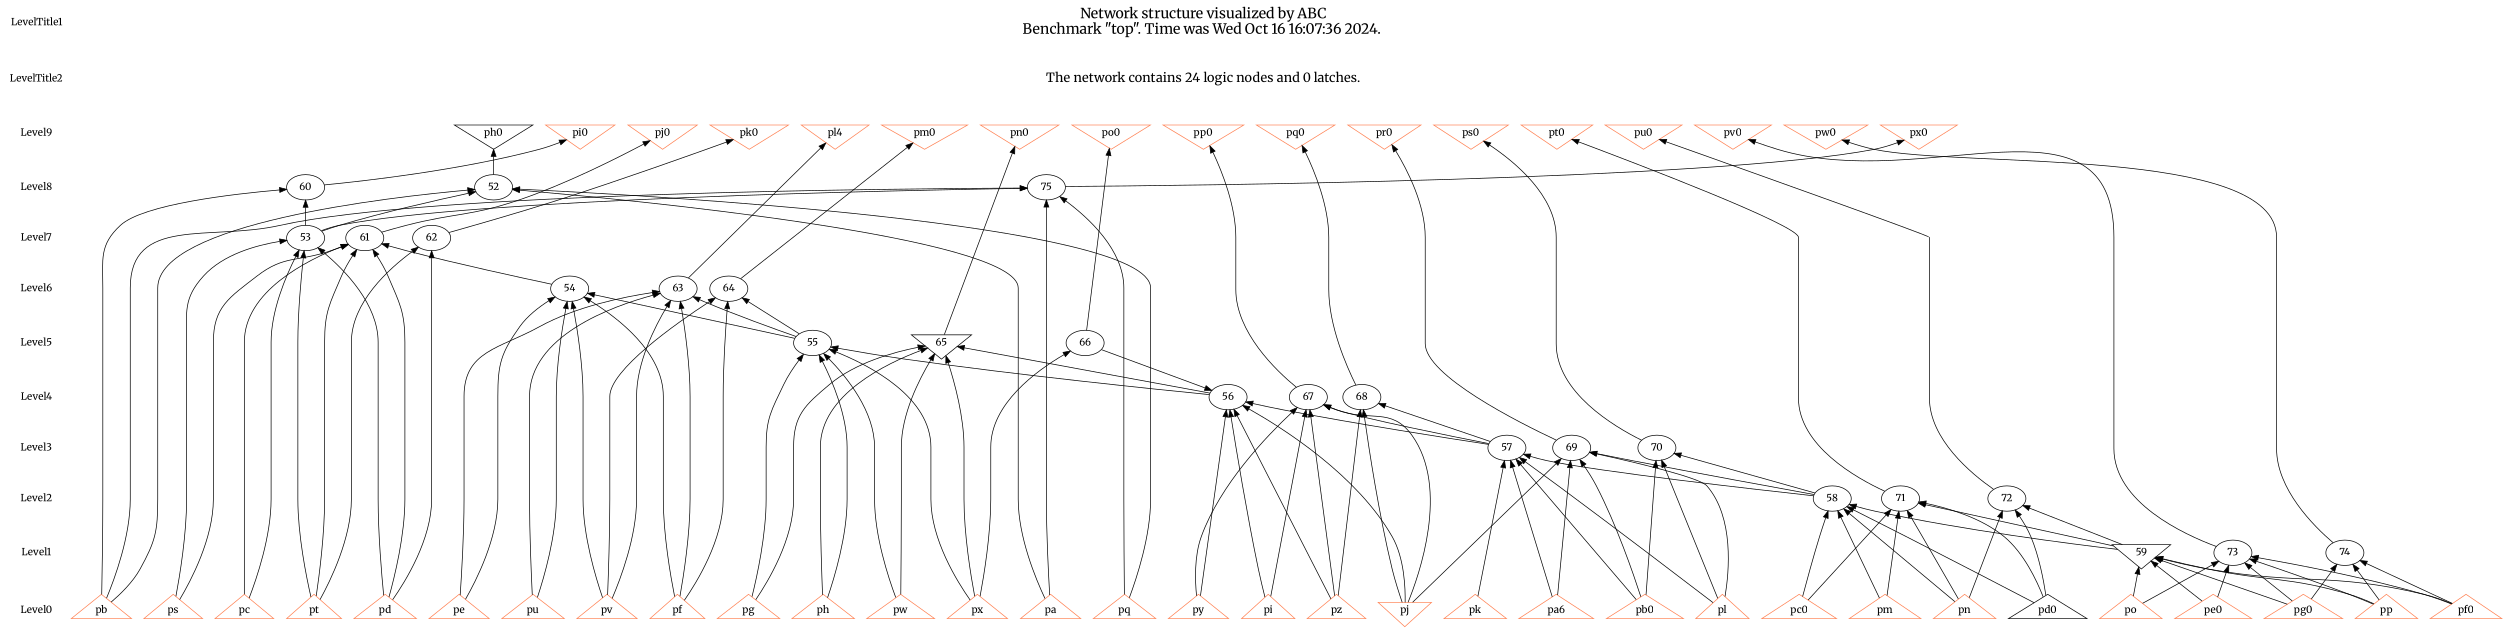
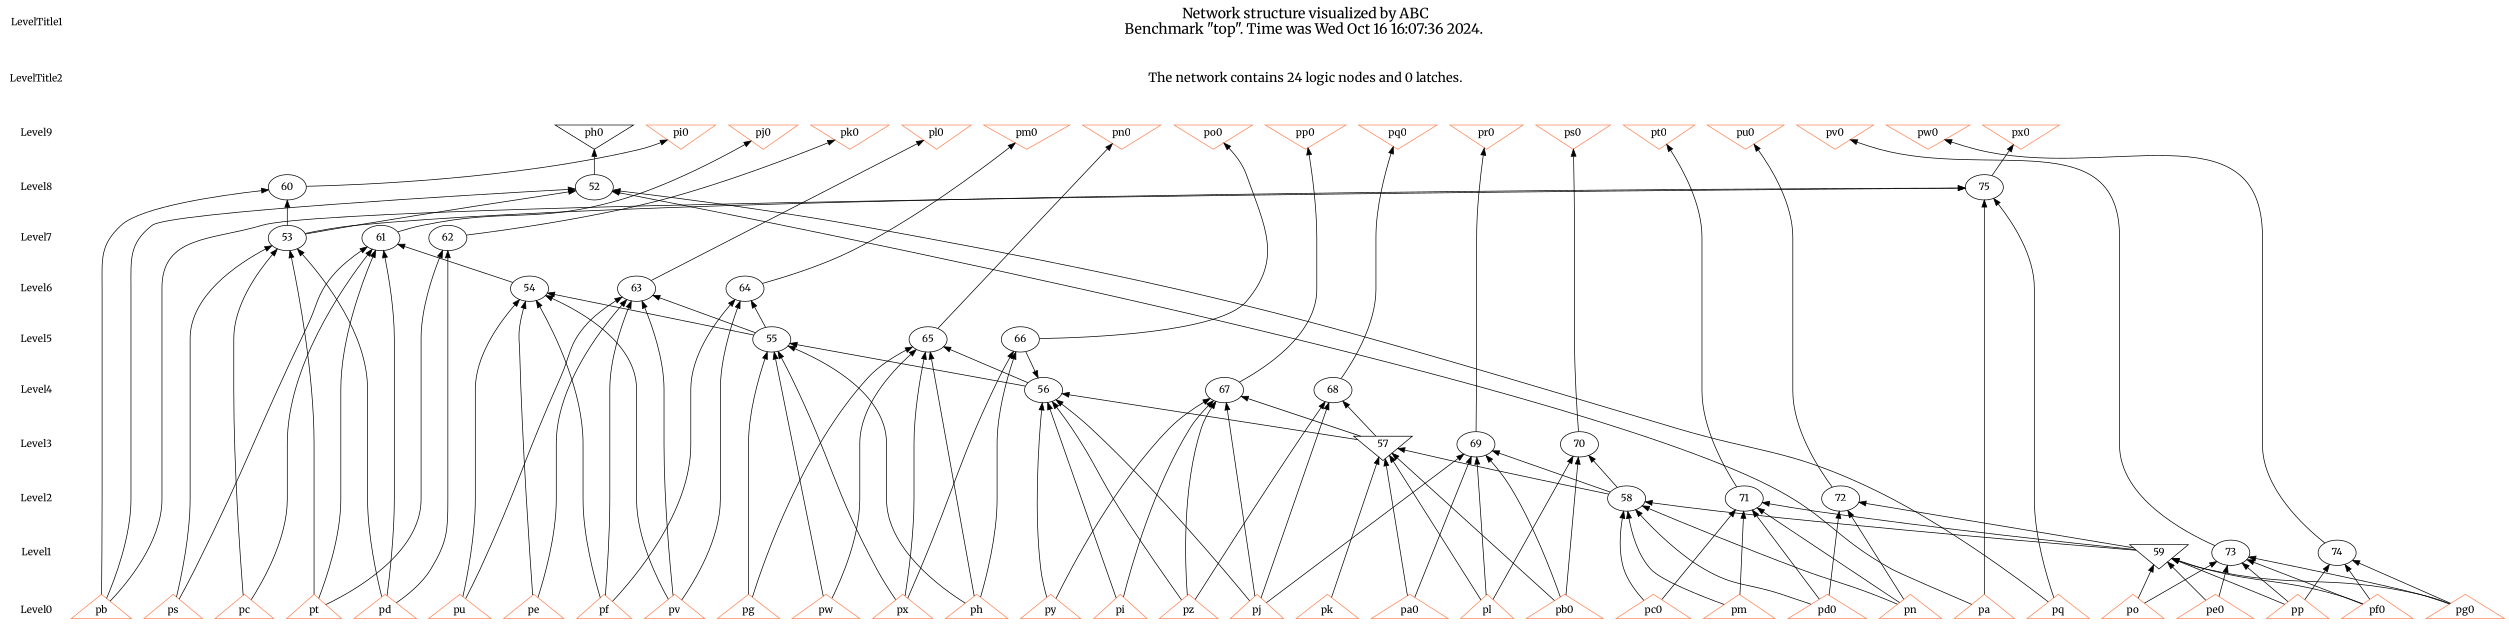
  digraph {
    fontname=Merriweather
    node [fontname=Merriweather shape=triangle color=coral fillcolor=coral]
    edge [dir=back fontname=Merriweather style=solid]
    LevelTitle1 [shape=plaintext color="" fillcolor=""]
    LevelTitle2 [shape=plaintext color="" fillcolor=""]
    Level9 [shape=plaintext color="" fillcolor=""]
    Level8 [shape=plaintext color="" fillcolor=""]
    Level7 [shape=plaintext color="" fillcolor=""]
    Level6 [shape=plaintext color="" fillcolor=""]
    Level5 [shape=plaintext color="" fillcolor=""]
    Level4 [shape=plaintext color="" fillcolor=""]
    Level3 [shape=plaintext color="" fillcolor=""]
    Level2 [shape=plaintext color="" fillcolor=""]
    Level1 [shape=plaintext color="" fillcolor=""]
    Level0 [shape=plaintext color="" fillcolor=""]
    n13 [fontsize=20 label="Network structure visualized by ABC\nBenchmark \"top\". Time was Wed Oct 16 16:07:36 2024. " shape=plaintext color="" fillcolor=""]
    n14 [fontsize=18 label="The network contains 24 logic nodes and 0 latches.\n" shape=plaintext color="" fillcolor=""]
    n15 [color=black label=ph0 shape=invtriangle]
    n16 [label=pi0 shape=invtriangle]
    n17 [label=pj0 shape=invtriangle]
    n18 [label=pk0 shape=invtriangle]
-   n19 [label=pl4 shape=invtriangle]
+   n19 [label=pl0 shape=invtriangle]
    n20 [label=pm0 shape=invtriangle]
    n21 [label=pn0 shape=invtriangle]
    n22 [label=po0 shape=invtriangle]
    n23 [label=pp0 shape=invtriangle]
    n24 [label=pq0 shape=invtriangle]
    n25 [label=pr0 shape=invtriangle]
    n26 [label=ps0 shape=invtriangle]
    n27 [label=pt0 shape=invtriangle]
    n28 [label=pu0 shape=invtriangle]
    n29 [label=pv0 shape=invtriangle]
    n30 [label=pw0 shape=invtriangle]
    n31 [label=px0 shape=invtriangle]
    n32 [label="52\n" shape=ellipse color="" fillcolor=""]
    n33 [label="60\n" shape=ellipse color="" fillcolor=""]
    n34 [label="75\n" shape=ellipse color="" fillcolor=""]
    n35 [label="53\n" shape=ellipse color="" fillcolor=""]
    n36 [label="61\n" shape=ellipse color="" fillcolor=""]
    n37 [label="62\n" shape=ellipse color="" fillcolor=""]
    n38 [label="54\n" shape=ellipse color="" fillcolor=""]
    n39 [label="63\n" shape=ellipse color="" fillcolor=""]
    n40 [label="64\n" shape=ellipse color="" fillcolor=""]
    n41 [label="55\n" shape=ellipse color="" fillcolor=""]
-   n42 [label="65\n" shape=invtriangle color="" fillcolor=""]
+   n42 [label="65\n" shape=ellipse color="" fillcolor=""]
    n43 [label="66\n" shape=ellipse color="" fillcolor=""]
    n44 [label="56\n" shape=ellipse color="" fillcolor=""]
    n45 [label="67\n" shape=ellipse color="" fillcolor=""]
    n46 [label="68\n" shape=ellipse color="" fillcolor=""]
-   n47 [label="57\n" shape=ellipse color="" fillcolor=""]
+   n47 [label="57\n" shape=invtriangle color="" fillcolor=""]
    n48 [label="69\n" shape=ellipse color="" fillcolor=""]
    n49 [label="70\n" shape=ellipse color="" fillcolor=""]
    n50 [label="58\n" shape=ellipse color="" fillcolor=""]
    n51 [label="71\n" shape=ellipse color="" fillcolor=""]
    n52 [label="72\n" shape=ellipse color="" fillcolor=""]
    n53 [label="59\n" shape=invtriangle color="" fillcolor=""]
    n54 [label="73\n" shape=ellipse color="" fillcolor=""]
    n55 [label="74\n" shape=ellipse color="" fillcolor=""]
    n56 [label=pp]
-   n57 [label=pa6]
+   n57 [label=pa0]
    n58 [label=pq]
    n59 [label=pb0]
    n60 [label=pc0]
    n61 [label=ps]
-   n62 [color=black label=pd0]
+   n62 [label=pd0]
    n63 [label=pt]
    n64 [label=pe0]
    n65 [label=pu]
    n66 [label=pf0]
    n67 [label=pv]
    n68 [label=pg0]
    n69 [label=pw]
    n70 [label=px]
    n71 [label=py]
    n72 [label=pz]
    n73 [label=pa]
    n74 [label=pb]
    n75 [label=pc]
    n76 [label=pd]
    n77 [label=pe]
    n78 [label=pf]
    n79 [label=pg]
    n80 [label=ph]
    n81 [label=pi]
-   n82 [label=pj shape=invtriangle]
+   n82 [label=pj]
    n83 [label=pk]
    n84 [label=pl]
    n85 [label=pm]
    n86 [label=pn]
    n87 [label=po]
    subgraph sub_1 {
      LevelTitle1
      LevelTitle2
      Level9
      Level8
      Level7
      Level6
      Level5
      Level4
      Level3
      Level2
      Level1
      Level0
    }
    subgraph sub_2 {
      rank=same
      LevelTitle1
      n13
    }
    subgraph sub_3 {
      rank=same
      LevelTitle2
      n14
    }
    subgraph sub_4 {
      rank=same
      Level9
      n15
      n16
      n17
      n18
      n19
      n20
      n21
      n22
      n23
      n24
      n25
      n26
      n27
      n28
      n29
      n30
      n31
    }
    subgraph sub_5 {
      rank=same
      Level8
      n32
      n33
      n34
    }
    subgraph sub_6 {
      rank=same
      Level7
      n35
      n36
      n37
    }
    subgraph sub_7 {
      rank=same
      Level6
      n38
      n39
      n40
    }
    subgraph sub_8 {
      rank=same
      Level5
      n41
      n42
      n43
    }
    subgraph sub_9 {
      rank=same
      Level4
      n44
      n45
      n46
    }
    subgraph sub_10 {
      rank=same
      Level3
      n47
      n48
      n49
    }
    subgraph sub_11 {
      rank=same
      Level2
      n50
      n51
      n52
    }
    subgraph sub_12 {
      rank=same
      Level1
      n53
      n54
      n55
    }
    subgraph sub_13 {
      rank=same
      Level0
      n56
      n57
      n58
      n59
      n60
      n61
      n62
      n63
      n64
      n65
      n66
      n67
      n68
      n69
      n70
      n71
      n72
      n73
      n74
      n75
      n76
      n77
      n78
      n79
      n80
      n81
      n82
      n83
      n84
      n85
      n86
      n87
    }
    LevelTitle1 -> LevelTitle2 [style=invis]
    LevelTitle2 -> Level9 [style=invis]
    Level9 -> Level8 [style=invis]
    Level8 -> Level7 [style=invis]
    Level7 -> Level6 [style=invis]
    Level6 -> Level5 [style=invis]
    Level5 -> Level4 [style=invis]
    Level4 -> Level3 [style=invis]
    Level3 -> Level2 [style=invis]
    Level2 -> Level1 [style=invis]
    Level1 -> Level0 [style=invis]
    n13 -> n14 [style=invis]
    n14 -> n15 [style=invis]
    n14 -> n16 [style=invis]
    n14 -> n17 [style=invis]
    n14 -> n18 [style=invis]
    n14 -> n19 [style=invis]
    n14 -> n20 [style=invis]
    n14 -> n21 [style=invis]
    n14 -> n22 [style=invis]
    n14 -> n23 [style=invis]
    n14 -> n24 [style=invis]
    n14 -> n25 [style=invis]
    n14 -> n26 [style=invis]
    n14 -> n27 [style=invis]
    n14 -> n28 [style=invis]
    n14 -> n29 [style=invis]
    n14 -> n30 [style=invis]
    n14 -> n31 [style=invis]
    n15 -> n16 [style=invis]
    n15 -> n32
    n16 -> n17 [style=invis]
    n16 -> n33
    n17 -> n18 [style=invis]
    n17 -> n36
    n18 -> n19 [style=invis]
    n18 -> n37
    n19 -> n20 [style=invis]
    n19 -> n39
    n20 -> n21 [style=invis]
    n20 -> n40
    n21 -> n22 [style=invis]
    n21 -> n42
    n22 -> n23 [style=invis]
    n22 -> n43
    n23 -> n24 [style=invis]
    n23 -> n45
    n24 -> n25 [style=invis]
    n24 -> n46
    n25 -> n26 [style=invis]
    n25 -> n48
    n26 -> n27 [style=invis]
    n26 -> n49
    n27 -> n28 [style=invis]
    n27 -> n51
    n28 -> n29 [style=invis]
    n28 -> n52
    n29 -> n30 [style=invis]
    n29 -> n54
    n30 -> n31 [style=invis]
    n30 -> n55
    n31 -> n34
    n32 -> n35
    n32 -> n58
    n32 -> n73
    n32 -> n74
    n33 -> n35
    n33 -> n74
    n34 -> n35
    n34 -> n58
    n34 -> n73
    n34 -> n74
    n35 -> n61
    n35 -> n63
    n35 -> n75
    n35 -> n76
    n36 -> n38
    n36 -> n61
    n36 -> n63
    n36 -> n75
    n36 -> n76
    n37 -> n63
    n37 -> n76
    n38 -> n41
    n38 -> n65
    n38 -> n67
    n38 -> n77
    n38 -> n78
    n39 -> n41
    n39 -> n65
    n39 -> n67
    n39 -> n77
    n39 -> n78
    n40 -> n41
    n40 -> n67
    n40 -> n78
    n41 -> n44
    n41 -> n69
    n41 -> n70
    n41 -> n79
    n41 -> n80
    n42 -> n44
    n42 -> n69
    n42 -> n70
    n42 -> n79
    n42 -> n80
    n43 -> n70
+   n43 -> n80
    n44 -> n43
    n44 -> n47
    n44 -> n71
    n44 -> n72
    n44 -> n81
    n44 -> n82
    n45 -> n47
    n45 -> n71
    n45 -> n72
    n45 -> n81
    n45 -> n82
    n46 -> n47
    n46 -> n72
    n46 -> n82
    n47 -> n50
    n47 -> n57
    n47 -> n59
    n47 -> n83
    n47 -> n84
    n48 -> n50
    n48 -> n57
    n48 -> n59
    n48 -> n82
    n48 -> n84
    n49 -> n50
    n49 -> n59
    n49 -> n84
    n50 -> n53
    n50 -> n60
    n50 -> n62
    n50 -> n85
    n50 -> n86
    n51 -> n53
    n51 -> n60
    n51 -> n62
    n51 -> n85
    n51 -> n86
    n52 -> n53
    n52 -> n62
    n52 -> n86
    n53 -> n56
    n53 -> n64
    n53 -> n66
    n53 -> n68
    n53 -> n87
    n54 -> n56
    n54 -> n64
    n54 -> n66
    n54 -> n68
    n54 -> n87
    n55 -> n56
    n55 -> n66
    n55 -> n68
  }
